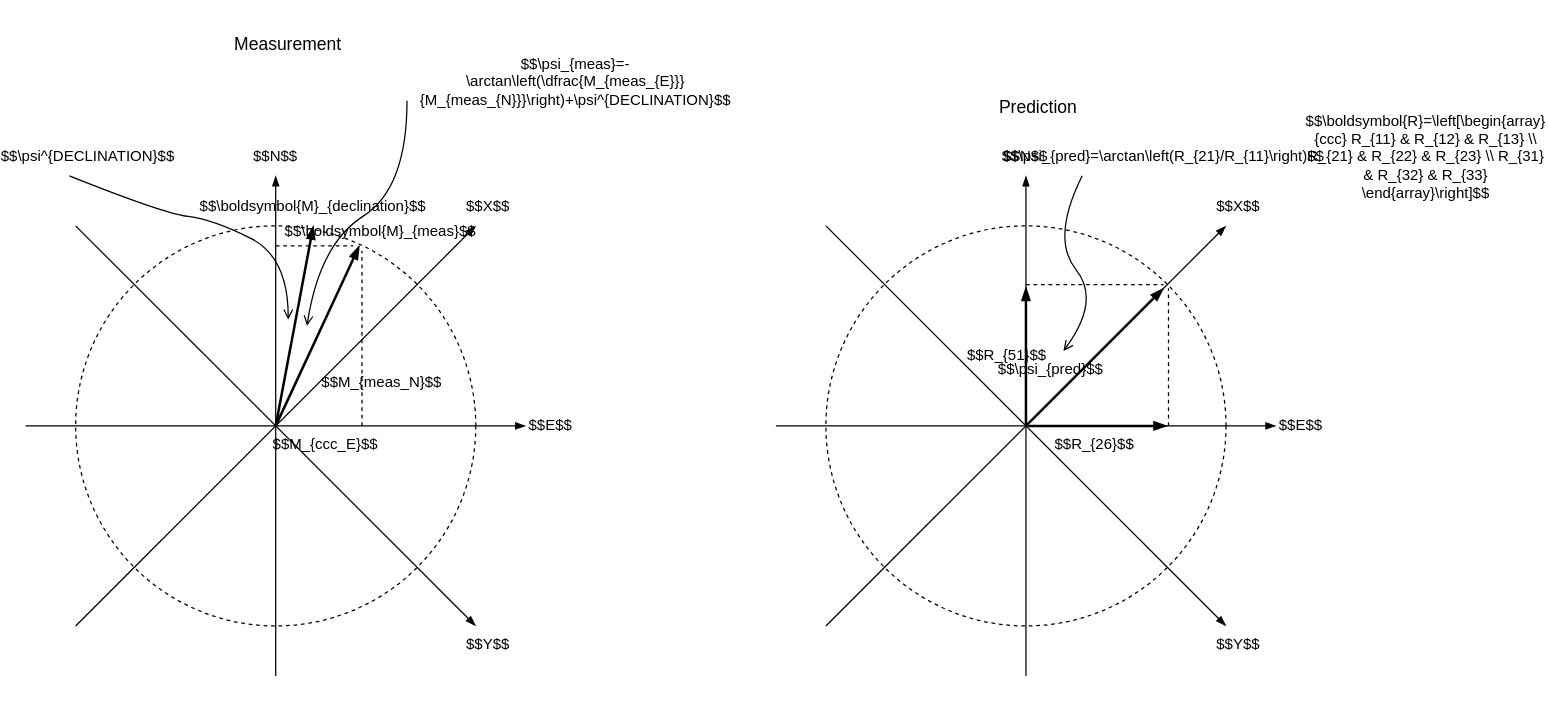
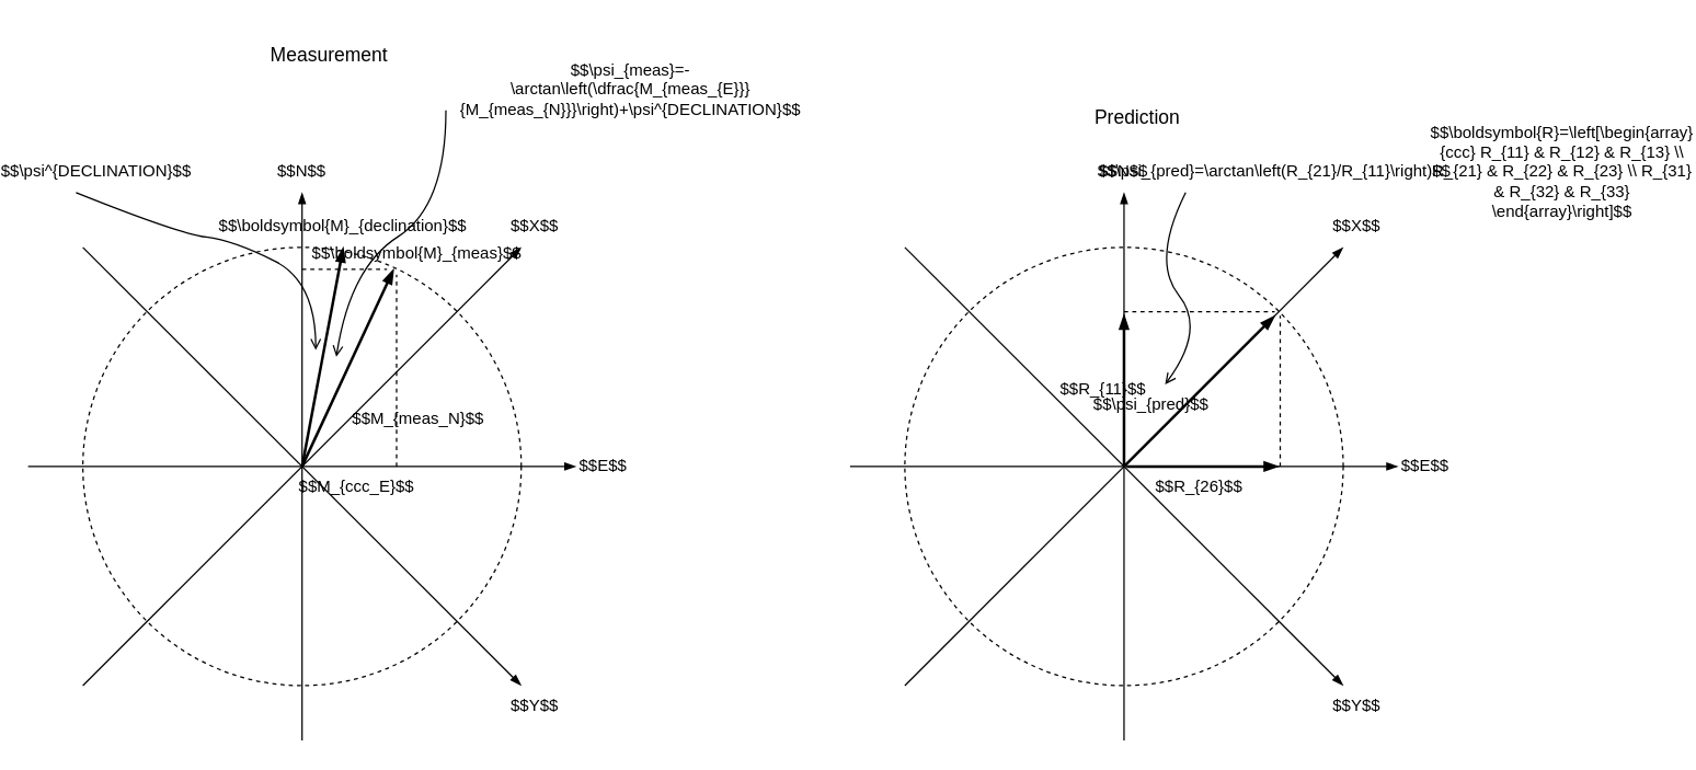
  <mxCell id="0" />
  <mxCell id="1" parent="0" />
  <mxCell id="2" value="" style="endArrow=blockThin;html=1;rounded=0;endFill=1;" parent="1" edge="1"><mxGeometry width="50" height="50" relative="1" as="geometry"><mxPoint x="20" y="340" as="sourcePoint" /><mxPoint x="420" y="340" as="targetPoint" /></mxGeometry></mxCell>
  <mxCell id="3" value="" style="endArrow=blockThin;html=1;rounded=0;endFill=1;" parent="1" edge="1"><mxGeometry width="50" height="50" relative="1" as="geometry"><mxPoint x="220" y="540" as="sourcePoint" /><mxPoint x="220" y="140" as="targetPoint" /></mxGeometry></mxCell>
  <mxCell id="4" value="" style="ellipse;whiteSpace=wrap;html=1;aspect=fixed;fillColor=none;dashed=1;" parent="1" vertex="1"><mxGeometry x="60" y="180" width="320" height="320" as="geometry" /></mxCell>
  <mxCell id="5" value="$$N$$" style="text;html=1;strokeColor=none;fillColor=none;align=center;verticalAlign=middle;whiteSpace=wrap;rounded=0;" parent="1" vertex="1"><mxGeometry x="190" y="110" width="60" height="30" as="geometry" /></mxCell>
  <mxCell id="6" value="$$\boldsymbol{M}_{meas}$$" style="text;html=1;strokeColor=none;fillColor=none;align=center;verticalAlign=middle;whiteSpace=wrap;rounded=0;" parent="1" vertex="1"><mxGeometry x="274" y="170" width="60" height="30" as="geometry" /></mxCell>
  <mxCell id="7" value="$$E$$" style="text;html=1;strokeColor=none;fillColor=none;align=center;verticalAlign=middle;whiteSpace=wrap;rounded=0;" parent="1" vertex="1"><mxGeometry x="410" y="325" width="60" height="30" as="geometry" /></mxCell>
  <mxCell id="8" value="$$M_{meas_N}$$" style="text;html=1;strokeColor=none;fillColor=none;align=center;verticalAlign=middle;whiteSpace=wrap;rounded=0;" parent="1" vertex="1"><mxGeometry x="275" y="290" width="60" height="30" as="geometry" /></mxCell>
  <mxCell id="9" value="" style="endArrow=blockThin;html=1;rounded=0;endFill=1;" parent="1" edge="1"><mxGeometry width="50" height="50" relative="1" as="geometry"><mxPoint x="60" y="500" as="sourcePoint" /><mxPoint x="380" y="180" as="targetPoint" /></mxGeometry></mxCell>
  <mxCell id="10" value="" style="endArrow=blockThin;html=1;rounded=0;endFill=1;" parent="1" edge="1"><mxGeometry width="50" height="50" relative="1" as="geometry"><mxPoint x="60" y="180" as="sourcePoint" /><mxPoint x="380" y="500" as="targetPoint" /></mxGeometry></mxCell>
  <mxCell id="11" value="$$X$$" style="text;html=1;strokeColor=none;fillColor=none;align=center;verticalAlign=middle;whiteSpace=wrap;rounded=0;" parent="1" vertex="1"><mxGeometry x="360" y="150" width="60" height="30" as="geometry" /></mxCell>
  <mxCell id="12" value="$$Y$$" style="text;html=1;strokeColor=none;fillColor=none;align=center;verticalAlign=middle;whiteSpace=wrap;rounded=0;" parent="1" vertex="1"><mxGeometry x="360" y="500" width="60" height="30" as="geometry" /></mxCell>
  <mxCell id="13" value="" style="endArrow=blockThin;html=1;rounded=0;endFill=1;entryX=0.709;entryY=0.05;entryDx=0;entryDy=0;entryPerimeter=0;strokeWidth=2;" parent="1" target="4" edge="1"><mxGeometry width="50" height="50" relative="1" as="geometry"><mxPoint x="220" y="340" as="sourcePoint" /><mxPoint x="280" y="210" as="targetPoint" /></mxGeometry></mxCell>
  <mxCell id="14" value="" style="endArrow=none;dashed=1;html=1;rounded=0;" parent="1" edge="1"><mxGeometry width="50" height="50" relative="1" as="geometry"><mxPoint x="289" y="340" as="sourcePoint" /><mxPoint x="289" y="200" as="targetPoint" /></mxGeometry></mxCell>
  <mxCell id="15" value="" style="endArrow=none;dashed=1;html=1;rounded=0;" parent="1" edge="1"><mxGeometry width="50" height="50" relative="1" as="geometry"><mxPoint x="220" y="196" as="sourcePoint" /><mxPoint x="282" y="196" as="targetPoint" /></mxGeometry></mxCell>
  <mxCell id="16" value="$$M_{ccc_E}$$" style="text;html=1;strokeColor=none;fillColor=none;align=center;verticalAlign=middle;whiteSpace=wrap;rounded=0;" parent="1" vertex="1"><mxGeometry x="230" y="340" width="60" height="30" as="geometry" /></mxCell>
  <mxCell id="17" value="" style="endArrow=blockThin;html=1;rounded=0;endFill=1;strokeWidth=2;entryX=0.594;entryY=0;entryDx=0;entryDy=0;entryPerimeter=0;" parent="1" target="4" edge="1"><mxGeometry width="50" height="50" relative="1" as="geometry"><mxPoint x="220" y="340" as="sourcePoint" /><mxPoint x="240" y="230" as="targetPoint" /></mxGeometry></mxCell>
  <mxCell id="18" value="$$\psi^{DECLINATION}$$" style="text;html=1;strokeColor=none;fillColor=none;align=center;verticalAlign=middle;whiteSpace=wrap;rounded=0;" parent="1" vertex="1"><mxGeometry x="40" y="110" width="60" height="30" as="geometry" /></mxCell>
  <mxCell id="19" value="$$\psi_{meas}=-\arctan\left(\dfrac{M_{meas_{E}}}{M_{meas_{N}}}\right)+\psi^{DECLINATION}$$" style="text;html=1;strokeColor=none;fillColor=none;align=center;verticalAlign=middle;whiteSpace=wrap;rounded=0;" parent="1" vertex="1"><mxGeometry x="430" y="50" width="60" height="30" as="geometry" /></mxCell>
  <mxCell id="20" value="" style="curved=1;endArrow=open;html=1;rounded=0;endFill=0;" parent="1" edge="1"><mxGeometry width="50" height="50" relative="1" as="geometry"><mxPoint x="325" y="80" as="sourcePoint" /><mxPoint x="245" y="260" as="targetPoint" /><Array as="points"><mxPoint x="325" y="150" /><mxPoint x="255" y="194.5" /></Array></mxGeometry></mxCell>
  <mxCell id="21" value="" style="curved=1;endArrow=open;html=1;rounded=0;endFill=0;exitX=0.25;exitY=1;exitDx=0;exitDy=0;" parent="1" source="18" edge="1"><mxGeometry width="50" height="50" relative="1" as="geometry"><mxPoint x="90" y="130" as="sourcePoint" /><mxPoint x="230" y="255" as="targetPoint" /><Array as="points"><mxPoint x="130" y="170" /><mxPoint x="170" y="175" /><mxPoint x="230" y="205" /></Array></mxGeometry></mxCell>
  <mxCell id="22" value="$$\boldsymbol{M}_{declination}$$" style="text;html=1;strokeColor=none;fillColor=none;align=center;verticalAlign=middle;whiteSpace=wrap;rounded=0;" parent="1" vertex="1"><mxGeometry x="220" y="150" width="60" height="30" as="geometry" /></mxCell>
- <mxCell id="23" value="Measurement" style="text;html=1;strokeColor=none;fillColor=none;align=center;verticalAlign=middle;whiteSpace=wrap;rounded=0;fontSize=14;" parent="1" vertex="1"><mxGeometry x="190" y="20" width="80" height="30" as="geometry" /></mxCell>
+ <mxCell id="23" value="Measurement" style="text;html=1;strokeColor=none;fillColor=none;align=center;verticalAlign=middle;whiteSpace=wrap;rounded=0;fontSize=14;" parent="1" vertex="1"><mxGeometry x="200" y="25" width="80" height="30" as="geometry" /></mxCell>
  <mxCell id="24" value="Prediction" style="text;html=1;strokeColor=none;fillColor=none;align=center;verticalAlign=middle;whiteSpace=wrap;rounded=0;fontSize=14;" parent="1" vertex="1"><mxGeometry x="795" y="70" width="70" height="30" as="geometry" /></mxCell>
  <mxCell id="25" value="" style="endArrow=blockThin;html=1;rounded=0;endFill=1;" parent="1" edge="1"><mxGeometry width="50" height="50" relative="1" as="geometry"><mxPoint x="620" y="340" as="sourcePoint" /><mxPoint x="1020" y="340" as="targetPoint" /></mxGeometry></mxCell>
  <mxCell id="26" value="" style="endArrow=blockThin;html=1;rounded=0;endFill=1;" parent="1" edge="1"><mxGeometry width="50" height="50" relative="1" as="geometry"><mxPoint x="820" y="540" as="sourcePoint" /><mxPoint x="820" y="140" as="targetPoint" /></mxGeometry></mxCell>
  <mxCell id="27" value="" style="ellipse;whiteSpace=wrap;html=1;aspect=fixed;fillColor=none;dashed=1;" parent="1" vertex="1"><mxGeometry x="660" y="180" width="320" height="320" as="geometry" /></mxCell>
  <mxCell id="28" value="$$N$$" style="text;html=1;strokeColor=none;fillColor=none;align=center;verticalAlign=middle;whiteSpace=wrap;rounded=0;" parent="1" vertex="1"><mxGeometry x="790" y="110" width="60" height="30" as="geometry" /></mxCell>
  <mxCell id="29" value="$$E$$" style="text;html=1;strokeColor=none;fillColor=none;align=center;verticalAlign=middle;whiteSpace=wrap;rounded=0;" parent="1" vertex="1"><mxGeometry x="1010" y="325" width="60" height="30" as="geometry" /></mxCell>
  <mxCell id="30" value="" style="endArrow=blockThin;html=1;rounded=0;endFill=1;" parent="1" edge="1"><mxGeometry width="50" height="50" relative="1" as="geometry"><mxPoint x="660" y="500" as="sourcePoint" /><mxPoint x="980" y="180" as="targetPoint" /></mxGeometry></mxCell>
  <mxCell id="31" value="" style="endArrow=blockThin;html=1;rounded=0;endFill=1;" parent="1" edge="1"><mxGeometry width="50" height="50" relative="1" as="geometry"><mxPoint x="660" y="180" as="sourcePoint" /><mxPoint x="980" y="500" as="targetPoint" /></mxGeometry></mxCell>
  <mxCell id="32" value="$$X$$" style="text;html=1;strokeColor=none;fillColor=none;align=center;verticalAlign=middle;whiteSpace=wrap;rounded=0;" parent="1" vertex="1"><mxGeometry x="960" y="150" width="60" height="30" as="geometry" /></mxCell>
  <mxCell id="33" value="$$Y$$" style="text;html=1;strokeColor=none;fillColor=none;align=center;verticalAlign=middle;whiteSpace=wrap;rounded=0;" parent="1" vertex="1"><mxGeometry x="960" y="500" width="60" height="30" as="geometry" /></mxCell>
  <mxCell id="34" value="" style="endArrow=none;dashed=1;html=1;rounded=0;" parent="1" edge="1"><mxGeometry width="50" height="50" relative="1" as="geometry"><mxPoint x="934" y="340" as="sourcePoint" /><mxPoint x="934" y="230" as="targetPoint" /></mxGeometry></mxCell>
  <mxCell id="35" value="" style="endArrow=none;dashed=1;html=1;rounded=0;" parent="1" edge="1"><mxGeometry width="50" height="50" relative="1" as="geometry"><mxPoint x="820" y="227" as="sourcePoint" /><mxPoint x="930" y="227" as="targetPoint" /></mxGeometry></mxCell>
  <mxCell id="36" value="$$\boldsymbol{R}=\left[\begin{array}{ccc} R_{11} &amp;amp; R_{12} &amp;amp; R_{13} \\ R_{21} &amp;amp; R_{22} &amp;amp; R_{23} \\ R_{31} &amp;amp; R_{32} &amp;amp; R_{33} \end{array}\right]$$" style="text;html=1;strokeColor=none;fillColor=none;align=center;verticalAlign=middle;whiteSpace=wrap;rounded=0;" parent="1" vertex="1"><mxGeometry x="1110" y="110" width="60" height="30" as="geometry" /></mxCell>
  <mxCell id="37" value="" style="endArrow=blockThin;html=1;rounded=0;endFill=1;strokeWidth=2;" parent="1" edge="1"><mxGeometry width="50" height="50" relative="1" as="geometry"><mxPoint x="820" y="340" as="sourcePoint" /><mxPoint x="930" y="230" as="targetPoint" /></mxGeometry></mxCell>
  <mxCell id="38" value="" style="endArrow=blockThin;html=1;rounded=0;endFill=1;strokeWidth=2;" parent="1" edge="1"><mxGeometry width="50" height="50" relative="1" as="geometry"><mxPoint x="822" y="340" as="sourcePoint" /><mxPoint x="933" y="340" as="targetPoint" /></mxGeometry></mxCell>
  <mxCell id="39" value="" style="endArrow=blockThin;html=1;rounded=0;endFill=1;strokeWidth=2;" parent="1" edge="1"><mxGeometry width="50" height="50" relative="1" as="geometry"><mxPoint x="820" y="340" as="sourcePoint" /><mxPoint x="820" y="229" as="targetPoint" /></mxGeometry></mxCell>
- <mxCell id="40" value="$$R_{51}$$" style="text;html=1;strokeColor=none;fillColor=none;align=center;verticalAlign=middle;whiteSpace=wrap;rounded=0;" parent="1" vertex="1"><mxGeometry x="775" y="269" width="60" height="30" as="geometry" /></mxCell>
+ <mxCell id="40" value="$$R_{11}$$" style="text;html=1;strokeColor=none;fillColor=none;align=center;verticalAlign=middle;whiteSpace=wrap;rounded=0;" parent="1" vertex="1"><mxGeometry x="775" y="269" width="60" height="30" as="geometry" /></mxCell>
  <mxCell id="41" value="$$R_{26}$$" style="text;html=1;strokeColor=none;fillColor=none;align=center;verticalAlign=middle;whiteSpace=wrap;rounded=0;" parent="1" vertex="1"><mxGeometry x="845" y="340" width="60" height="30" as="geometry" /></mxCell>
  <mxCell id="42" value="$$\psi_{pred}$$" style="text;html=1;strokeColor=none;fillColor=none;align=center;verticalAlign=middle;whiteSpace=wrap;rounded=0;" parent="1" vertex="1"><mxGeometry x="810" y="280" width="60" height="30" as="geometry" /></mxCell>
  <mxCell id="43" value="$$\psi_{pred}=\arctan\left(R_{21}/R_{11}\right)$$" style="text;html=1;strokeColor=none;fillColor=none;align=center;verticalAlign=middle;whiteSpace=wrap;rounded=0;" parent="1" vertex="1"><mxGeometry x="900" y="110" width="60" height="30" as="geometry" /></mxCell>
  <mxCell id="44" value="" style="curved=1;endArrow=open;html=1;rounded=0;endFill=0;" parent="1" edge="1"><mxGeometry width="50" height="50" relative="1" as="geometry"><mxPoint x="865" y="140" as="sourcePoint" /><mxPoint x="850" y="280" as="targetPoint" /><Array as="points"><mxPoint x="840" y="190" /><mxPoint x="880" y="240" /></Array></mxGeometry></mxCell>
